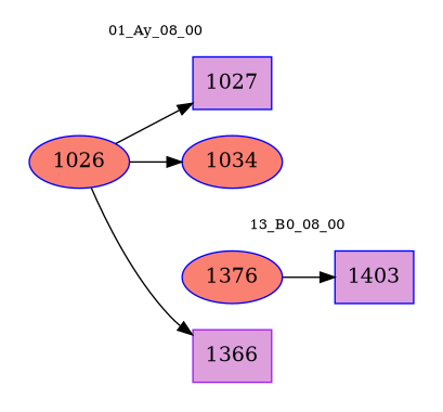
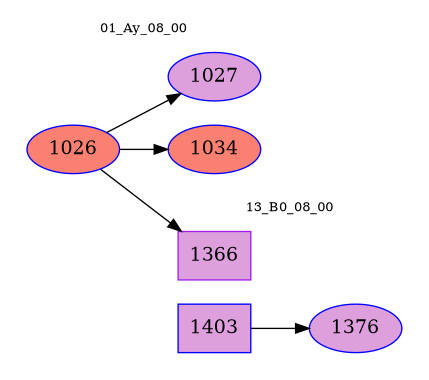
  digraph {
    rankdir=LR
    node [color=blue fillcolor=salmon shape=ellipse style=filled]
    edge [color=black]
    n1 [label=1026]
    n2 [label=1034]
-   n3 [fillcolor=plum label=1027 shape=box]
-   n4 [label=1376]
+   n3 [fillcolor=plum label=1027]
+   n4 [fillcolor=plum label=1376]
    n5 [color=purple fillcolor=plum label=1366 shape=box]
    n6 [fillcolor=plum label=1403 shape=box]
    subgraph cluster_1 {
      color=white
      fontsize=10
      label="01_Ay_08_00"
      n1
      n2
      n3
    }
    subgraph cluster_2 {
      color=white
      fontsize=10
      label="13_B0_08_00"
      n4
      n5
      n6
    }
    n1 -> n2
    n1 -> n3
    n1 -> n5
-   n4 -> n6
+   n6 -> n4
  }
